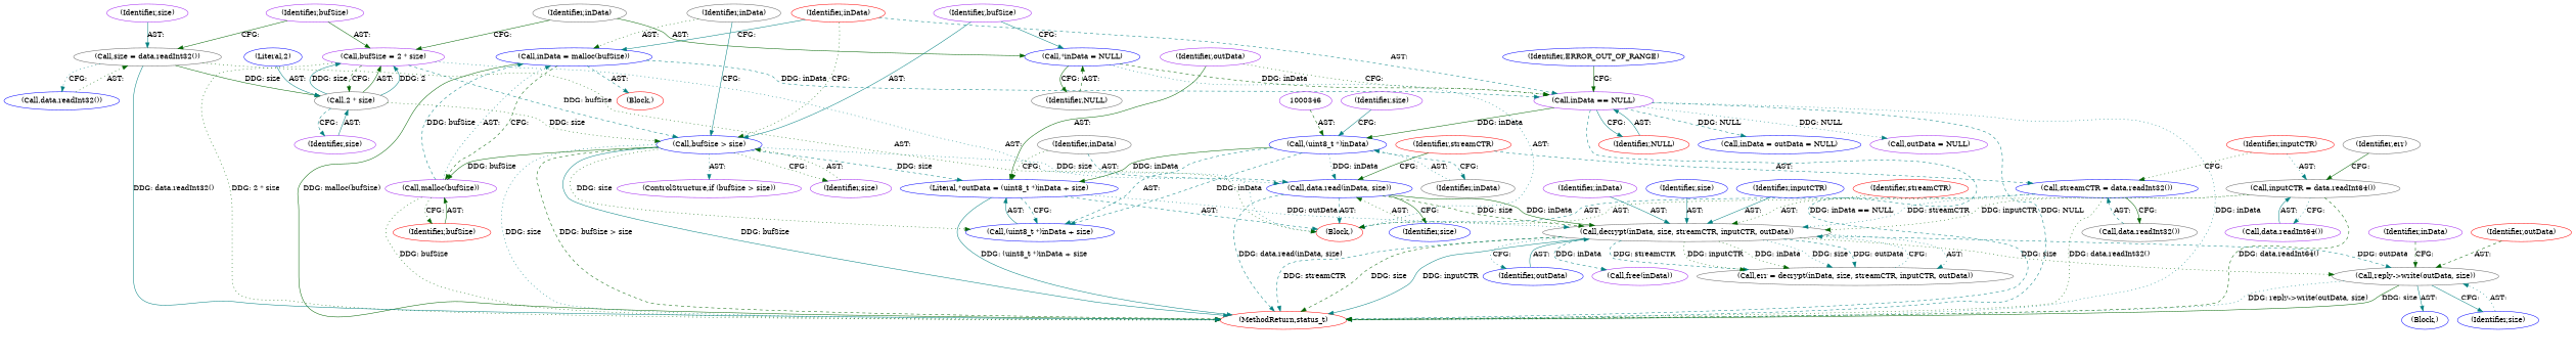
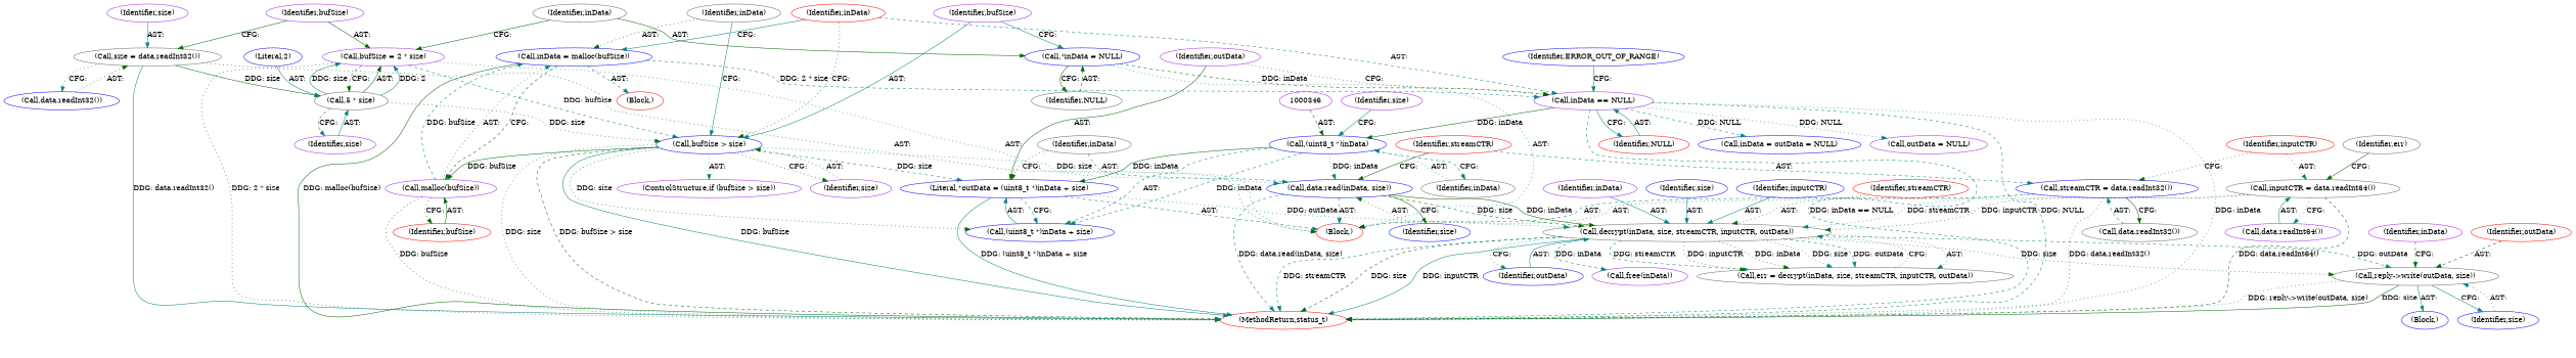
  digraph {
    node [color=blue]
    edge [color=teal style=solid]
    n1 [color=gray40 label="(Call,reply->write(outData, size))"]
    n2 [color=red label="(MethodReturn,status_t)"]
    n3 [label="(Identifier,size)"]
    n4 [label="(Block,)"]
    n5 [color=gray40 label="(Call,decrypt(inData, size, streamCTR, inputCTR, outData))"]
    n6 [label="(Identifier,outData)"]
    n7 [color=purple label="(Call,free(inData))"]
    n8 [color=gray40 label="(Call,err = decrypt(inData, size, streamCTR, inputCTR, outData))"]
    n9 [label="(Call,data.read(inData, size))"]
    n10 [color=red label="(Block,)"]
    n11 [label="(Identifier,size)"]
    n12 [label="(Call,(uint8_t *)inData)"]
    n13 [label="(Literal,*outData = (uint8_t *)inData + size)"]
    n14 [label="(Call,(uint8_t *)inData + size)"]
    n15 [color=gray40 label="(Identifier,inData)"]
    n16 [color=purple label="(Call,inData == NULL)"]
    n17 [color=red label="(Identifier,NULL)"]
    n18 [label="(Call,inData = outData = NULL)"]
    n19 [color=purple label="(Call,outData = NULL)"]
    n20 [label="(Call,inData = malloc(bufSize))"]
    n21 [color=purple label="(Call,malloc(bufSize))"]
    n22 [color=red label="(Block,)"]
    n23 [color=red label="(Identifier,bufSize)"]
    n24 [label="(Call,bufSize > size)"]
    n25 [color=purple label="(ControlStructure,if (bufSize > size))"]
    n26 [color=purple label="(Identifier,size)"]
    n27 [color=purple label="(Call,bufSize = 2 * size)"]
-   n28 [color=gray40 label="(Call,2 * size)"]
+   n28 [color=gray40 label="(Call,5 * size)"]
    n29 [color=purple label="(Identifier,size)"]
    n30 [color=gray40 label="(Call,size = data.readInt32())"]
    n31 [label="(Call,data.readInt32())"]
    n32 [label="(Call,*inData = NULL)"]
    n33 [color=gray40 label="(Identifier,NULL)"]
    n34 [label="(Call,streamCTR = data.readInt32())"]
    n35 [color=gray40 label="(Call,data.readInt32())"]
    n36 [color=gray40 label="(Call,inputCTR = data.readInt64())"]
    n37 [color=purple label="(Call,data.readInt64())"]
    n38 [color=red label="(Identifier,inData)"]
    n39 [label="(Identifier,inputCTR)"]
    n40 [color=gray40 label="(Identifier,inData)"]
    n41 [color=gray40 label="(Identifier,inData)"]
    n42 [color=purple label="(Identifier,size)"]
    n43 [label="(Literal,2)"]
    n44 [color=purple label="(Identifier,bufSize)"]
    n45 [color=red label="(Identifier,streamCTR)"]
    n46 [color=red label="(Identifier,inputCTR)"]
    n47 [color=purple label="(Identifier,inData)"]
    n48 [color=purple label="(Identifier,inData)"]
    n49 [color=purple label="(Identifier,bufSize)"]
    n50 [color=red label="(Identifier,streamCTR)"]
    n51 [color=gray40 label="(Identifier,inData)"]
    n52 [label="(Identifier,size)"]
    n53 [color=purple label="(Identifier,size)"]
    n54 [color=purple label="(Identifier,outData)"]
    n55 [color=red label="(Identifier,outData)"]
    n56 [label="(Identifier,ERROR_OUT_OF_RANGE)"]
    n57 [color=gray40 label="(Identifier,err)"]
    1000346 [color=purple]
    n1 -> n2 [label="DDG: reply->write(outData, size)" style=dotted]
    n1 -> n2 [color=darkgreen label="DDG: size"]
    n1 -> n3 [label="CFG: "]
    n1 -> n4 [label="AST: "]
    n3 -> n1 [label="AST: " style=dotted]
    n5 -> n1 [label="DDG: outData" style=dashed]
    n5 -> n1 [color=darkgreen label="DDG: size" style=dotted]
    n5 -> n2 [color=darkgreen label="DDG: size" style=dashed]
    n5 -> n2 [label="DDG: inputCTR"]
    n5 -> n2 [label="DDG: streamCTR" style=dashed]
    n5 -> n6 [label="CFG: " style=dotted]
    n5 -> n7 [label="DDG: inData" style=dashed]
    n5 -> n8 [label="AST: " style=dotted]
    n5 -> n8 [label="DDG: streamCTR" style=dashed]
    n5 -> n8 [color=darkgreen label="DDG: inputCTR" style=dotted]
    n5 -> n8 [color=darkgreen label="DDG: inData" style=dotted]
    n5 -> n8 [label="DDG: size" style=dotted]
    n5 -> n8 [label="DDG: outData" style=dashed]
    n6 -> n5 [label="AST: "]
    n8 -> n5 [label="CFG: " style=dotted]
    n9 -> n2 [label="DDG: data.read(inData, size)" style=dashed]
    n9 -> n5 [color=darkgreen label="DDG: inData"]
    n9 -> n5 [color=darkgreen label="DDG: size" style=dashed]
    n9 -> n10 [label="AST: " style=dashed]
    n9 -> n11 [color=darkgreen label="CFG: "]
    n11 -> n9 [color=darkgreen label="AST: " style=dotted]
    n12 -> n9 [label="DDG: inData" style=dotted]
    n12 -> n13 [color=darkgreen label="DDG: inData"]
    n12 -> n14 [label="AST: " style=dashed]
    n12 -> n14 [label="DDG: inData" style=dashed]
    n12 -> n15 [label="CFG: " style=dashed]
    n13 -> n2 [label="DDG: (uint8_t *)inData + size"]
    n13 -> n5 [label="DDG: outData" style=dotted]
    n13 -> n10 [label="AST: " style=dashed]
    n13 -> n14 [label="CFG: " style=dashed]
    n14 -> n13 [label="AST: "]
    n15 -> n12 [label="AST: " style=dotted]
    n16 -> n2 [label="DDG: inData" style=dotted]
    n16 -> n2 [label="DDG: inData == NULL" style=dashed]
    n16 -> n2 [label="DDG: NULL" style=dashed]
    n16 -> n12 [color=darkgreen label="DDG: inData"]
    n16 -> n17 [label="CFG: "]
    n16 -> n18 [label="DDG: NULL" style=dashed]
    n16 -> n19 [label="DDG: NULL" style=dotted]
    n17 -> n16 [label="AST: "]
    n20 -> n2 [color=darkgreen label="DDG: malloc(bufSize)"]
-   n20 -> n16 [label="DDG: inData" style=dashed]
+   n20 -> n16 [label="DDG: 2 * size" style=dashed]
    n20 -> n21 [color=darkgreen label="CFG: " style=dashed]
    n20 -> n22 [label="AST: " style=dashed]
    n21 -> n2 [color=darkgreen label="DDG: bufSize" style=dotted]
    n21 -> n20 [label="AST: " style=dotted]
    n21 -> n20 [label="DDG: bufSize" style=dashed]
    n21 -> n23 [color=darkgreen label="CFG: " style=dotted]
    n23 -> n21 [color=darkgreen label="AST: "]
    n24 -> n2 [label="DDG: size" style=dotted]
    n24 -> n2 [color=darkgreen label="DDG: bufSize > size" style=dashed]
    n24 -> n2 [label="DDG: bufSize"]
    n24 -> n9 [label="DDG: size" style=dotted]
    n24 -> n13 [label="DDG: size" style=dashed]
    n24 -> n14 [color=darkgreen label="DDG: size" style=dotted]
    n24 -> n21 [color=darkgreen label="DDG: bufSize"]
    n24 -> n25 [label="AST: " style=dotted]
    n24 -> n26 [color=darkgreen label="CFG: " style=dotted]
    n26 -> n24 [color=darkgreen label="AST: " style=dotted]
    n27 -> n2 [color=darkgreen label="DDG: 2 * size" style=dotted]
    n27 -> n10 [label="AST: " style=dotted]
    n27 -> n24 [label="DDG: bufSize" style=dashed]
    n27 -> n28 [color=darkgreen label="CFG: " style=dashed]
    n28 -> n24 [color=darkgreen label="DDG: size" style=dotted]
    n28 -> n27 [color=darkgreen label="AST: "]
    n28 -> n27 [label="DDG: 2"]
    n28 -> n27 [label="DDG: size"]
    n28 -> n29 [label="CFG: " style=dashed]
    n29 -> n28 [label="AST: "]
    n30 -> n2 [label="DDG: data.readInt32()"]
    n30 -> n10 [color=darkgreen label="AST: " style=dotted]
    n30 -> n28 [color=darkgreen label="DDG: size"]
    n30 -> n31 [label="CFG: " style=dotted]
    n31 -> n30 [color=darkgreen label="AST: " style=dotted]
    n32 -> n10 [label="AST: " style=dotted]
    n32 -> n16 [color=darkgreen label="DDG: inData" style=dashed]
    n32 -> n33 [color=darkgreen label="CFG: "]
    n33 -> n32 [color=darkgreen label="AST: " style=dashed]
    n34 -> n2 [color=darkgreen label="DDG: data.readInt32()" style=dotted]
    n34 -> n5 [label="DDG: streamCTR" style=dotted]
    n34 -> n10 [label="AST: " style=dashed]
    n34 -> n35 [color=darkgreen label="CFG: "]
    n35 -> n34 [label="AST: " style=dashed]
    n36 -> n2 [color=darkgreen label="DDG: data.readInt64()" style=dashed]
    n36 -> n5 [color=darkgreen label="DDG: inputCTR" style=dotted]
    n36 -> n10 [color=darkgreen label="AST: " style=dotted]
    n36 -> n37 [label="CFG: " style=dotted]
    n37 -> n36 [label="AST: "]
    n38 -> n16 [label="AST: " style=dashed]
    n38 -> n20 [label="CFG: "]
    n38 -> n24 [color=darkgreen label="CFG: " style=dotted]
    n39 -> n5 [label="AST: "]
    n40 -> n9 [label="AST: " style=dashed]
    n40 -> n13 [color=darkgreen label="CFG: " style=dotted]
    n41 -> n27 [color=darkgreen label="CFG: "]
    n41 -> n32 [color=darkgreen label="AST: "]
    n42 -> n30 [label="AST: "]
    n43 -> n28 [label="AST: "]
    n44 -> n24 [label="AST: "]
    n44 -> n32 [label="CFG: "]
    n45 -> n5 [color=darkgreen label="AST: " style=dotted]
    n46 -> n34 [color=darkgreen label="CFG: " style=dotted]
    n46 -> n36 [label="AST: " style=dotted]
    n47 -> n5 [label="AST: "]
    n48 -> n1 [color=darkgreen label="CFG: " style=dashed]
    n49 -> n27 [color=darkgreen label="AST: "]
    n49 -> n30 [color=darkgreen label="CFG: "]
    n50 -> n9 [color=darkgreen label="CFG: "]
    n50 -> n34 [label="AST: " style=dashed]
    n51 -> n20 [color=darkgreen label="AST: " style=dotted]
    n51 -> n24 [label="CFG: "]
    n52 -> n5 [label="AST: "]
    n53 -> n12 [label="CFG: "]
    n54 -> n13 [color=darkgreen label="AST: "]
    n54 -> n16 [color=darkgreen label="CFG: " style=dotted]
    n55 -> n1 [color=darkgreen label="AST: " style=dashed]
-   n56 -> n16 [color=darkgreen label="CFG: "]
+   n56 -> n16 [label="CFG: "]
    n57 -> n36 [color=darkgreen label="CFG: "]
    1000346 -> n12 [color=darkgreen label="AST: " style=dashed]
  }
